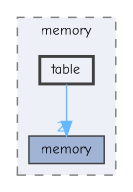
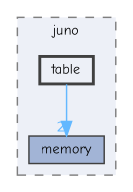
  digraph {
    compound=true
    fontname="Comic Neue"
    node [color=grey25 fontname="Comic Neue" fontsize=10 shape=box]
    n1 [fillcolor="#a2b4d6" height=0.2 label=memory style=filled width=0.4]
    n2 [fillcolor="#edf0f7" height=0.2 label=table style="filled,bold" width=0.4]
    subgraph cluster_1 {
      bgcolor="#edf0f7"
      fontsize=10
-     label=memory
+     label=juno
      pencolor=grey50
      style="filled,dashed"
      n1
      n2
    }
    n2 -> n1 [color=steelblue1 fontcolor=steelblue1 fontname="Comic Neue" fontsize=10 headlabel=2 labeldistance=1.5 labelfontname=Helvetica labelfontsize=10]
  }
